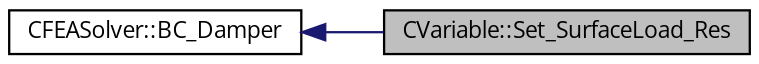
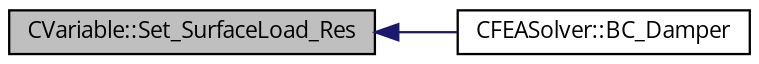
  digraph {
    rankdir=LR
    fontname="Open Sans"
    node [color=black fontname="Open Sans" fontsize=10 shape=record style=filled]
    n1 [fillcolor=grey75 fontcolor=black height=0.2 label="CVariable::Set_SurfaceLoad_Res" width=0.4]
    n2 [fillcolor=white height=0.2 label="CFEASolver::BC_Damper" width=0.4]
-   n2 -> n1 [color=midnightblue dir=back fontname="Open Sans" fontsize=10 labelfontname=Helvetica labelfontsize=10 style=solid]
+   n1 -> n2 [color=midnightblue dir=back fontname="Open Sans" fontsize=10 labelfontname=Helvetica labelfontsize=10 style=solid]
  }
